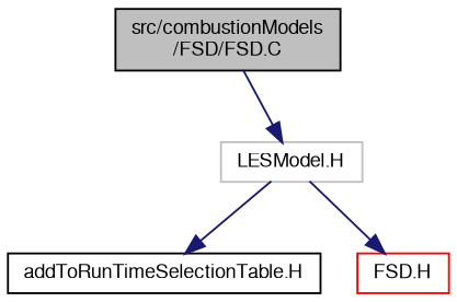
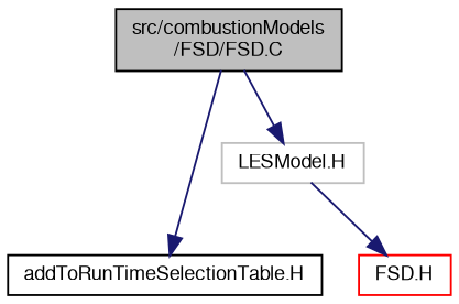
  digraph {
    node [color=black fontname=FreeSans fontsize=10 shape=record]
    edge [color=midnightblue fontname=FreeSans fontsize=10 labelfontname=FreeSans labelfontsize=10 style=solid]
    n1 [fillcolor=grey75 fontcolor=black height=0.2 label="src/combustionModels\l/FSD/FSD.C" style=filled width=0.4]
    n2 [height=0.2 label="addToRunTimeSelectionTable.H" width=0.4]
    n3 [color=grey75 height=0.2 label="LESModel.H" width=0.4]
    n4 [color=red height=0.2 label="FSD.H" width=0.4]
-   n3 -> n2
+   n1 -> n2
    n1 -> n3
    n3 -> n4
  }
